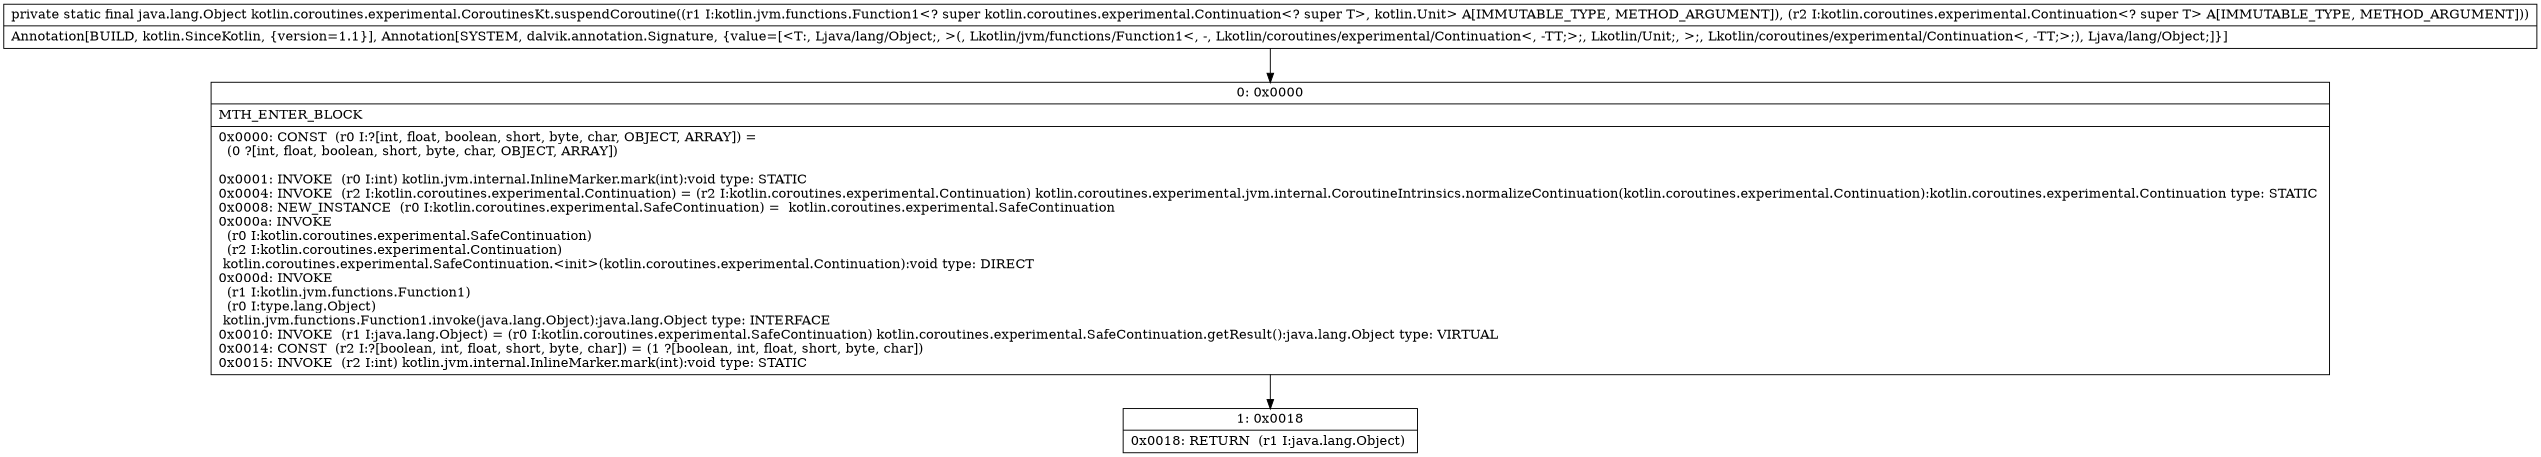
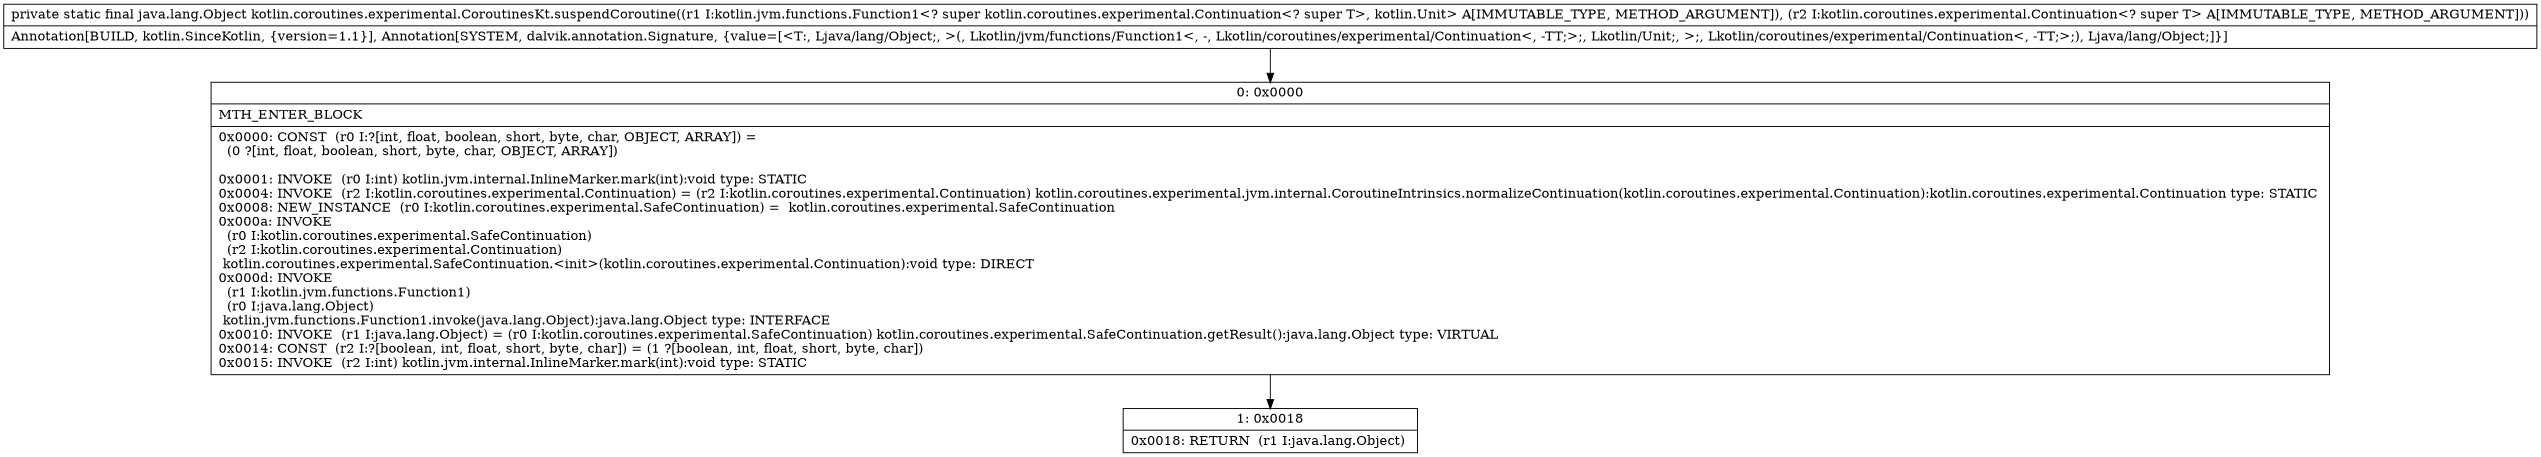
  digraph {
    node [shape=record]
-   n1 [label="{0\:\ 0x0000|MTH_ENTER_BLOCK\l|0x0000: CONST  (r0 I:?[int, float, boolean, short, byte, char, OBJECT, ARRAY]) = \l  (0 ?[int, float, boolean, short, byte, char, OBJECT, ARRAY])\l \l0x0001: INVOKE  (r0 I:int) kotlin.jvm.internal.InlineMarker.mark(int):void type: STATIC \l0x0004: INVOKE  (r2 I:kotlin.coroutines.experimental.Continuation) = (r2 I:kotlin.coroutines.experimental.Continuation) kotlin.coroutines.experimental.jvm.internal.CoroutineIntrinsics.normalizeContinuation(kotlin.coroutines.experimental.Continuation):kotlin.coroutines.experimental.Continuation type: STATIC \l0x0008: NEW_INSTANCE  (r0 I:kotlin.coroutines.experimental.SafeContinuation) =  kotlin.coroutines.experimental.SafeContinuation \l0x000a: INVOKE  \l  (r0 I:kotlin.coroutines.experimental.SafeContinuation)\l  (r2 I:kotlin.coroutines.experimental.Continuation)\l kotlin.coroutines.experimental.SafeContinuation.\<init\>(kotlin.coroutines.experimental.Continuation):void type: DIRECT \l0x000d: INVOKE  \l  (r1 I:kotlin.jvm.functions.Function1)\l  (r0 I:type.lang.Object)\l kotlin.jvm.functions.Function1.invoke(java.lang.Object):java.lang.Object type: INTERFACE \l0x0010: INVOKE  (r1 I:java.lang.Object) = (r0 I:kotlin.coroutines.experimental.SafeContinuation) kotlin.coroutines.experimental.SafeContinuation.getResult():java.lang.Object type: VIRTUAL \l0x0014: CONST  (r2 I:?[boolean, int, float, short, byte, char]) = (1 ?[boolean, int, float, short, byte, char]) \l0x0015: INVOKE  (r2 I:int) kotlin.jvm.internal.InlineMarker.mark(int):void type: STATIC \l}"]
+   n1 [label="{0\:\ 0x0000|MTH_ENTER_BLOCK\l|0x0000: CONST  (r0 I:?[int, float, boolean, short, byte, char, OBJECT, ARRAY]) = \l  (0 ?[int, float, boolean, short, byte, char, OBJECT, ARRAY])\l \l0x0001: INVOKE  (r0 I:int) kotlin.jvm.internal.InlineMarker.mark(int):void type: STATIC \l0x0004: INVOKE  (r2 I:kotlin.coroutines.experimental.Continuation) = (r2 I:kotlin.coroutines.experimental.Continuation) kotlin.coroutines.experimental.jvm.internal.CoroutineIntrinsics.normalizeContinuation(kotlin.coroutines.experimental.Continuation):kotlin.coroutines.experimental.Continuation type: STATIC \l0x0008: NEW_INSTANCE  (r0 I:kotlin.coroutines.experimental.SafeContinuation) =  kotlin.coroutines.experimental.SafeContinuation \l0x000a: INVOKE  \l  (r0 I:kotlin.coroutines.experimental.SafeContinuation)\l  (r2 I:kotlin.coroutines.experimental.Continuation)\l kotlin.coroutines.experimental.SafeContinuation.\<init\>(kotlin.coroutines.experimental.Continuation):void type: DIRECT \l0x000d: INVOKE  \l  (r1 I:kotlin.jvm.functions.Function1)\l  (r0 I:java.lang.Object)\l kotlin.jvm.functions.Function1.invoke(java.lang.Object):java.lang.Object type: INTERFACE \l0x0010: INVOKE  (r1 I:java.lang.Object) = (r0 I:kotlin.coroutines.experimental.SafeContinuation) kotlin.coroutines.experimental.SafeContinuation.getResult():java.lang.Object type: VIRTUAL \l0x0014: CONST  (r2 I:?[boolean, int, float, short, byte, char]) = (1 ?[boolean, int, float, short, byte, char]) \l0x0015: INVOKE  (r2 I:int) kotlin.jvm.internal.InlineMarker.mark(int):void type: STATIC \l}"]
    n2 [label="{1\:\ 0x0018|0x0018: RETURN  (r1 I:java.lang.Object) \l}"]
    n3 [label="{private static final java.lang.Object kotlin.coroutines.experimental.CoroutinesKt.suspendCoroutine((r1 I:kotlin.jvm.functions.Function1\<? super kotlin.coroutines.experimental.Continuation\<? super T\>, kotlin.Unit\> A[IMMUTABLE_TYPE, METHOD_ARGUMENT]), (r2 I:kotlin.coroutines.experimental.Continuation\<? super T\> A[IMMUTABLE_TYPE, METHOD_ARGUMENT]))  | Annotation[BUILD, kotlin.SinceKotlin, \{version=1.1\}], Annotation[SYSTEM, dalvik.annotation.Signature, \{value=[\<T:, Ljava\/lang\/Object;, \>(, Lkotlin\/jvm\/functions\/Function1\<, \-, Lkotlin\/coroutines\/experimental\/Continuation\<, \-TT;\>;, Lkotlin\/Unit;, \>;, Lkotlin\/coroutines\/experimental\/Continuation\<, \-TT;\>;), Ljava\/lang\/Object;]\}]\l}"]
    n1 -> n2
    n3 -> n1
  }
